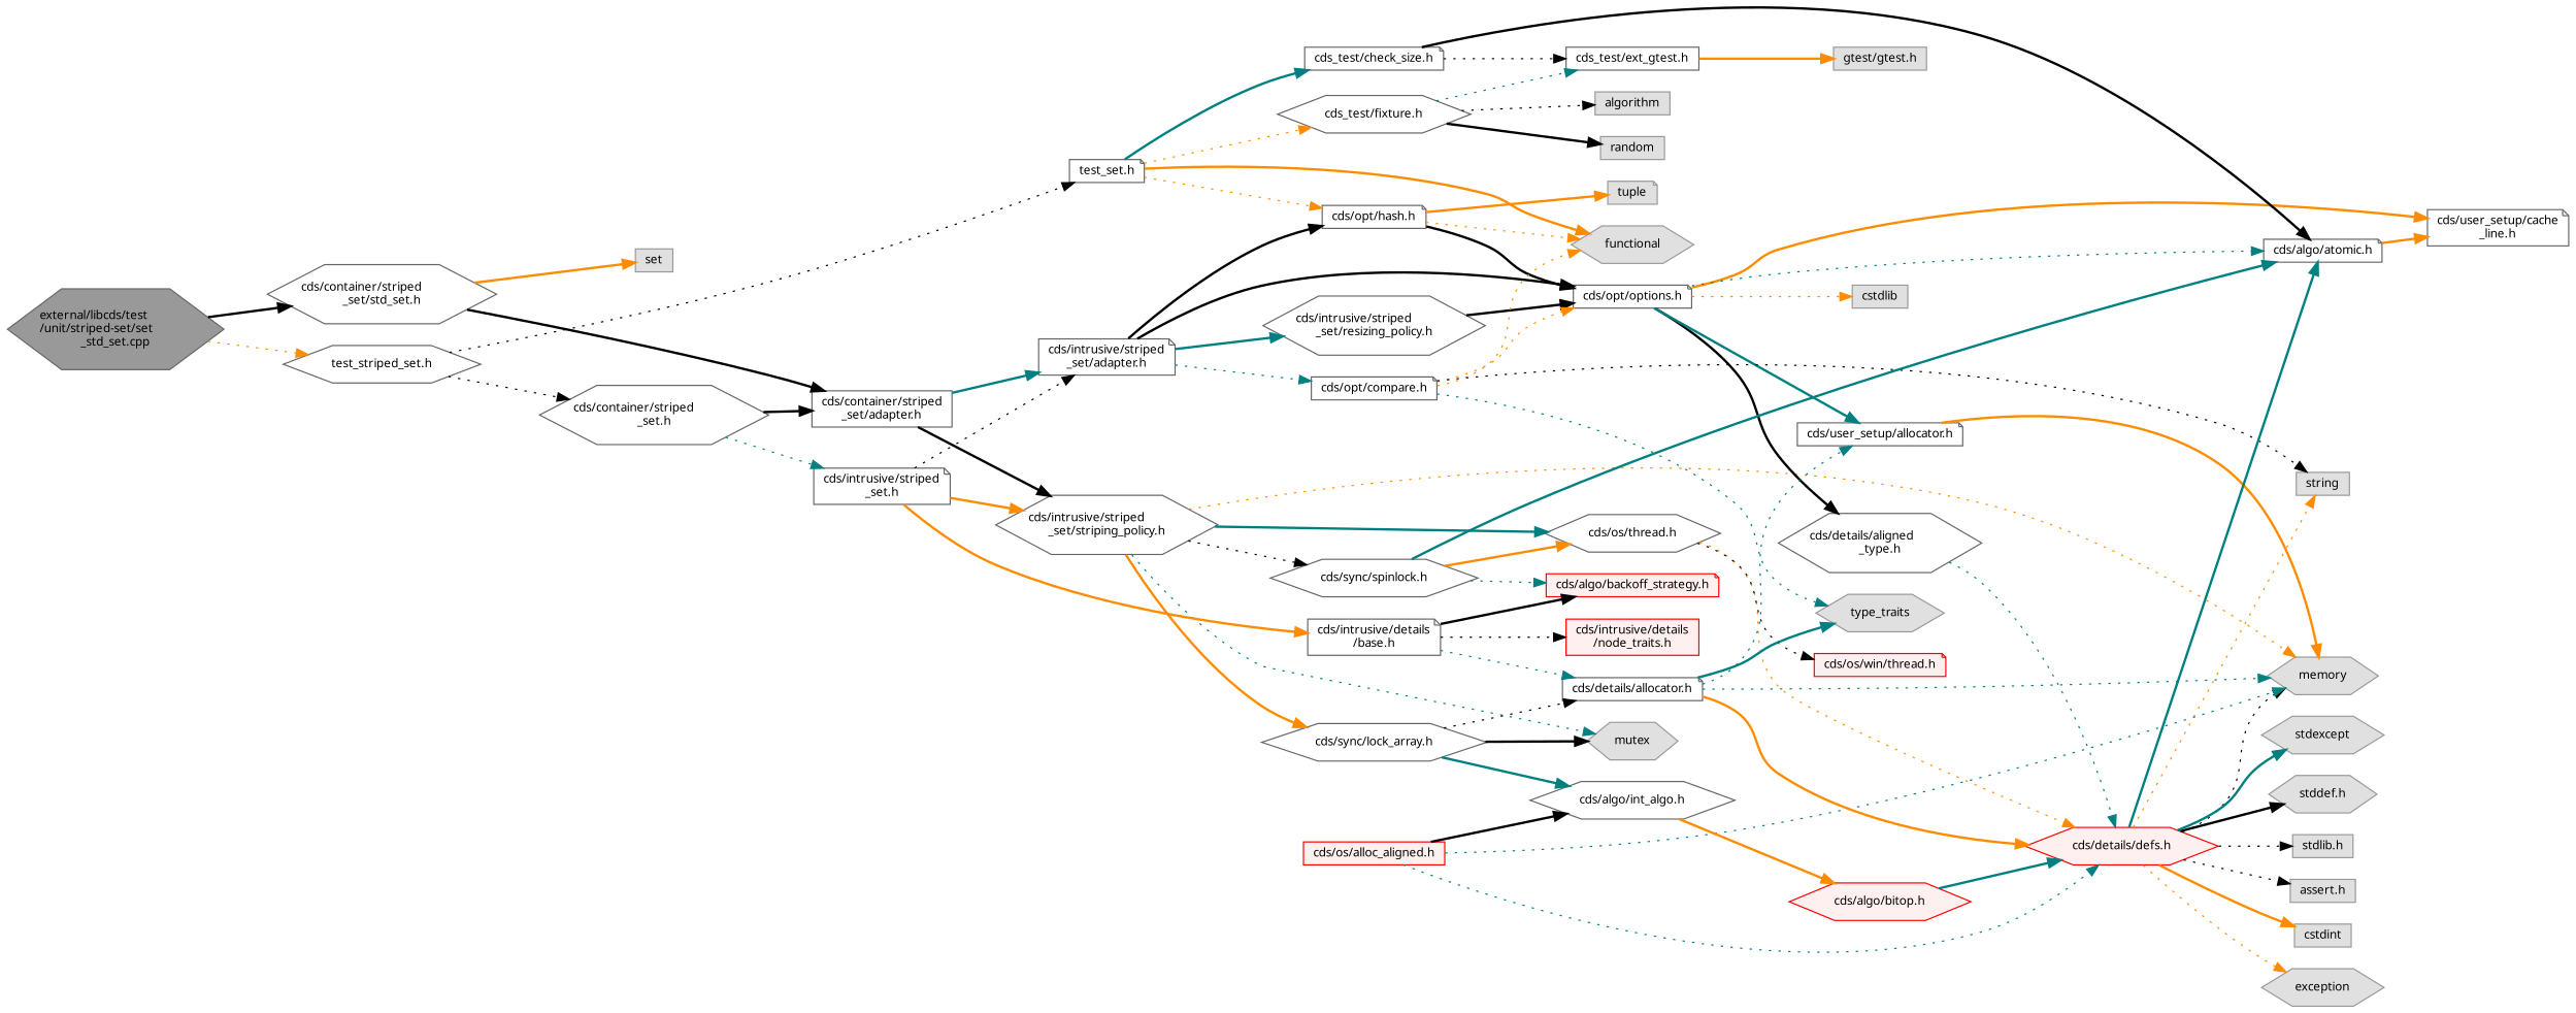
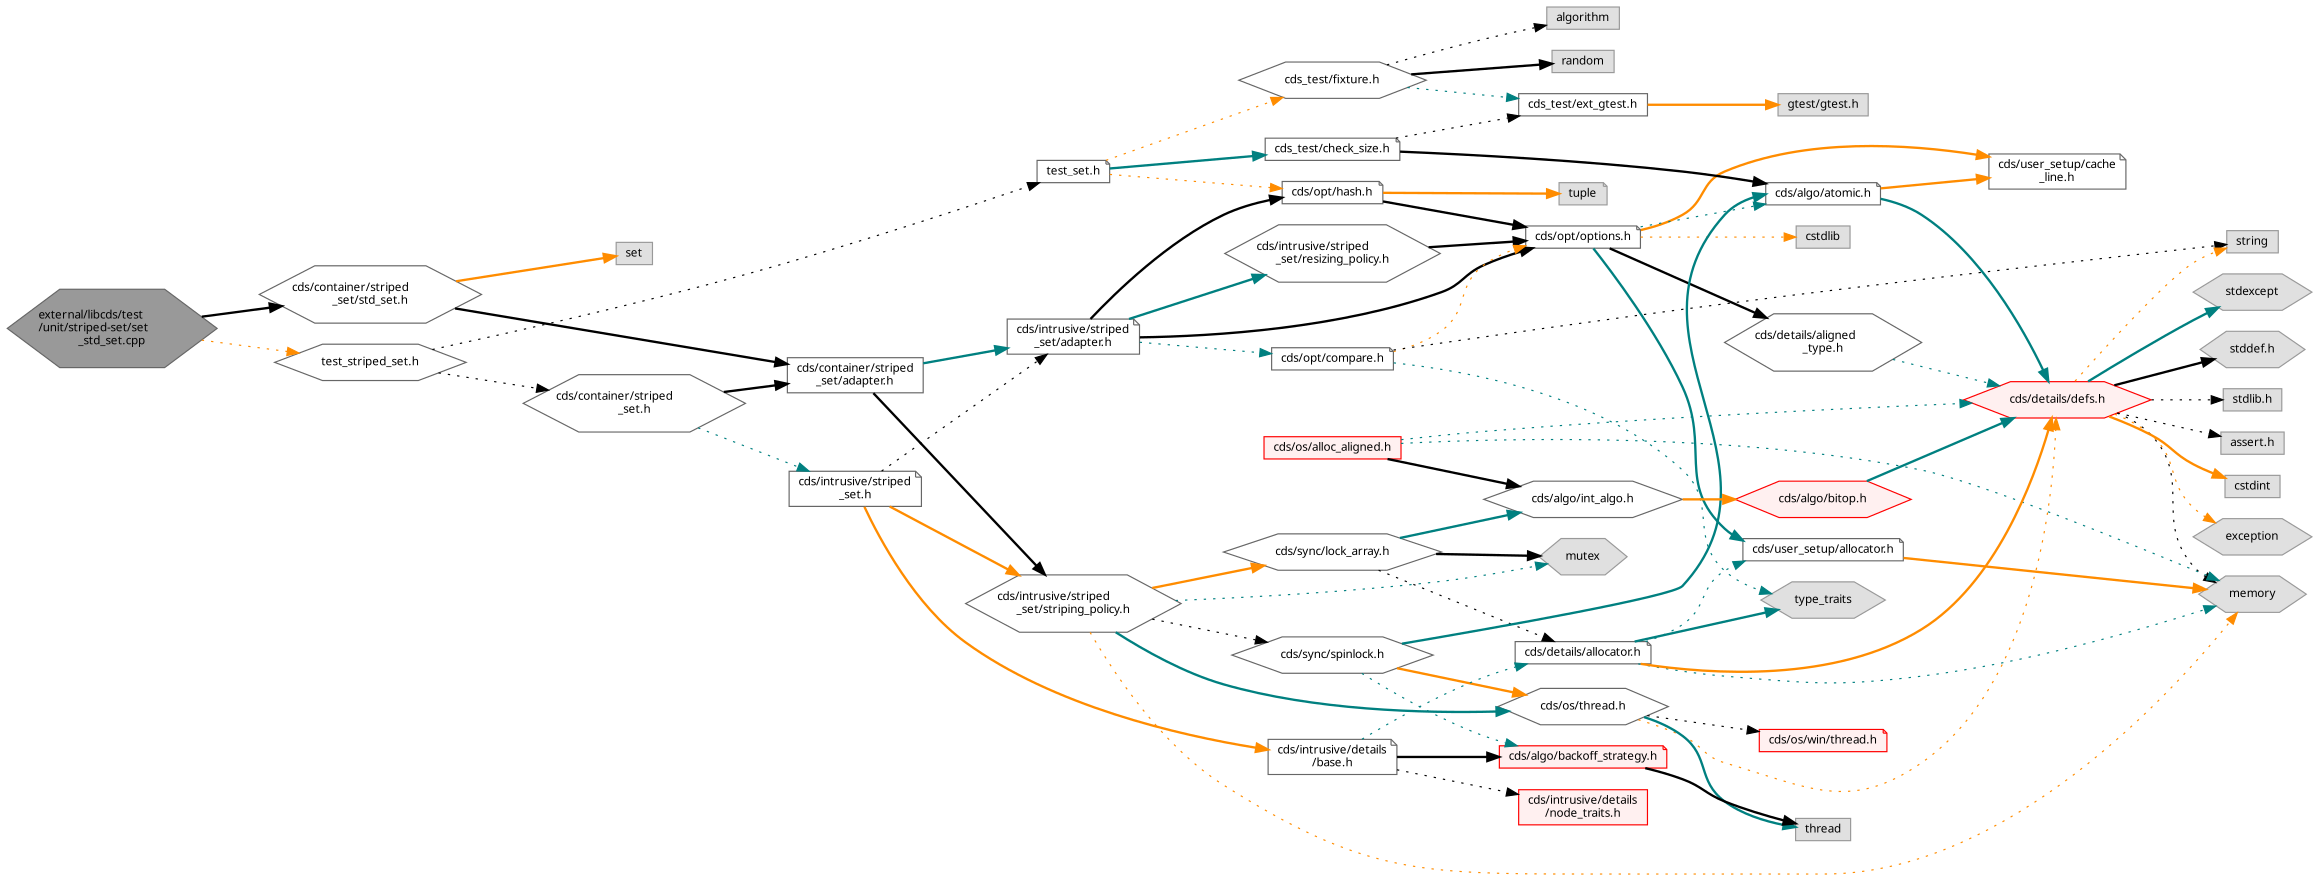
  digraph {
    fontname="Noto Sans"
    rankdir=LR
    node [color=grey40 fillcolor=white fontname="Noto Sans" fontsize=10 shape=hexagon style=filled]
    edge [color=black fontname="Noto Sans" fontsize=10 labelfontname=Helvetica labelfontsize=10 style=bold]
    n1 [color=gray40 fillcolor=grey60 fontcolor=black height=0.2 label="external/libcds/test\l/unit/striped-set/set\l_std_set.cpp" width=0.4]
    n2 [height=0.2 label="cds/container/striped\l_set/std_set.h" width=0.4]
    n3 [height=0.2 label="test_striped_set.h" width=0.4]
    n4 [height=0.2 label="cds/container/striped\l_set/adapter.h" shape=box width=0.4]
    n5 [color=grey60 fillcolor="#E0E0E0" height=0.2 label=set shape=box width=0.4]
    n6 [height=0.2 label="test_set.h" shape=note width=0.4]
    n7 [height=0.2 label="cds/container/striped\l_set.h" width=0.4]
    n8 [height=0.2 label="cds/intrusive/striped\l_set/adapter.h" shape=note width=0.4]
    n9 [height=0.2 label="cds/intrusive/striped\l_set/striping_policy.h" width=0.4]
    n10 [height=0.2 label="cds/opt/options.h" shape=note width=0.4]
    n11 [height=0.2 label="cds/intrusive/striped\l_set/resizing_policy.h" width=0.4]
    n12 [height=0.2 label="cds/opt/hash.h" shape=note width=0.4]
    n13 [height=0.2 label="cds/opt/compare.h" shape=note width=0.4]
    n14 [color=grey60 fillcolor="#E0E0E0" height=0.2 label=memory width=0.4]
    n15 [color=grey60 fillcolor="#E0E0E0" height=0.2 label=mutex width=0.4]
    n16 [height=0.2 label="cds/sync/lock_array.h" width=0.4]
    n17 [height=0.2 label="cds/os/thread.h" width=0.4]
    n18 [height=0.2 label="cds/sync/spinlock.h" width=0.4]
    n19 [color=grey60 fillcolor="#E0E0E0" height=0.2 label=cstdlib shape=box width=0.4]
    n20 [height=0.2 label="cds/details/aligned\l_type.h" width=0.4]
    n21 [height=0.2 label="cds/user_setup/allocator.h" shape=note width=0.4]
    n22 [height=0.2 label="cds/user_setup/cache\l_line.h" shape=note width=0.4]
    n23 [height=0.2 label="cds/algo/atomic.h" shape=note width=0.4]
    n24 [color=grey60 fillcolor="#E0E0E0" height=0.2 label=tuple shape=note width=0.4]
-   n25 [color=grey60 fillcolor="#E0E0E0" height=0.2 label=functional width=0.4]
    n26 [color=grey60 fillcolor="#E0E0E0" height=0.2 label=string shape=box width=0.4]
    n27 [color=grey60 fillcolor="#E0E0E0" height=0.2 label=type_traits width=0.4]
    n28 [color=red fillcolor="#FFF0F0" height=0.2 label="cds/details/defs.h" width=0.4]
    n29 [color=grey60 fillcolor="#E0E0E0" height=0.2 label="stddef.h" width=0.4]
    n30 [color=grey60 fillcolor="#E0E0E0" height=0.2 label="stdlib.h" shape=box width=0.4]
    n31 [color=grey60 fillcolor="#E0E0E0" height=0.2 label="assert.h" shape=box width=0.4]
    n32 [color=grey60 fillcolor="#E0E0E0" height=0.2 label=cstdint shape=box width=0.4]
    n33 [color=grey60 fillcolor="#E0E0E0" height=0.2 label=exception width=0.4]
    n34 [color=grey60 fillcolor="#E0E0E0" height=0.2 label=stdexcept width=0.4]
    n35 [color=red fillcolor="#FFF0F0" height=0.2 label="cds/os/alloc_aligned.h" shape=box width=0.4]
    n36 [height=0.2 label="cds/algo/int_algo.h" width=0.4]
    n37 [color=red fillcolor="#FFF0F0" height=0.2 label="cds/algo/bitop.h" width=0.4]
    n38 [height=0.2 label="cds/details/allocator.h" shape=note width=0.4]
+   n39 [color=grey60 fillcolor="#E0E0E0" height=0.2 label=thread shape=box width=0.4]
    n40 [color=red fillcolor="#FFF0F0" height=0.2 label="cds/os/win/thread.h" shape=note width=0.4]
    n41 [color=red fillcolor="#FFF0F0" height=0.2 label="cds/algo/backoff_strategy.h" shape=note width=0.4]
    n42 [height=0.2 label="cds_test/check_size.h" shape=note width=0.4]
    n43 [height=0.2 label="cds_test/fixture.h" width=0.4]
    n44 [height=0.2 label="cds/intrusive/striped\l_set.h" shape=note width=0.4]
    n45 [height=0.2 label="cds_test/ext_gtest.h" shape=box width=0.4]
    n46 [color=grey60 fillcolor="#E0E0E0" height=0.2 label=algorithm shape=box width=0.4]
    n47 [color=grey60 fillcolor="#E0E0E0" height=0.2 label=random shape=box width=0.4]
    n48 [color=grey60 fillcolor="#E0E0E0" height=0.2 label="gtest/gtest.h" shape=box width=0.4]
    n49 [height=0.2 label="cds/intrusive/details\l/base.h" shape=note width=0.4]
    n50 [color=red fillcolor="#FFF0F0" height=0.2 label="cds/intrusive/details\l/node_traits.h" shape=box width=0.4]
    n1 -> n2
    n1 -> n3 [color=darkorange style=dotted]
    n2 -> n4
    n2 -> n5 [color=darkorange]
    n3 -> n6 [style=dotted]
    n3 -> n7 [style=dotted]
    n4 -> n8 [color=teal]
    n4 -> n9
    n6 -> n12 [color=darkorange style=dotted]
-   n6 -> n25 [color=darkorange]
    n6 -> n42 [color=teal]
    n6 -> n43 [color=darkorange style=dotted]
    n7 -> n4
    n7 -> n44 [color=teal style=dotted]
    n8 -> n10
    n8 -> n11 [color=teal]
    n8 -> n12
    n8 -> n13 [color=teal style=dotted]
    n9 -> n14 [color=darkorange style=dotted]
    n9 -> n15 [color=teal style=dotted]
    n9 -> n16 [color=darkorange]
    n9 -> n17 [color=teal]
    n9 -> n18 [style=dotted]
    n10 -> n19 [color=darkorange style=dotted]
    n10 -> n20
    n10 -> n21 [color=teal]
    n10 -> n22 [color=darkorange]
    n10 -> n23 [color=teal style=dotted]
    n11 -> n10
    n12 -> n10
    n12 -> n24 [color=darkorange]
-   n12 -> n25 [color=darkorange style=dotted]
    n13 -> n10 [color=darkorange style=dotted]
-   n13 -> n25 [color=darkorange style=dotted]
    n13 -> n26 [style=dotted]
    n13 -> n27 [color=teal style=dotted]
    n16 -> n15
    n16 -> n36 [color=teal]
    n16 -> n38 [style=dotted]
    n17 -> n28 [color=darkorange style=dotted]
+   n17 -> n39 [color=teal]
    n17 -> n40 [style=dotted]
    n18 -> n17 [color=darkorange]
    n18 -> n23 [color=teal]
    n18 -> n41 [color=teal style=dotted]
    n20 -> n28 [color=teal style=dotted]
    n21 -> n14 [color=darkorange]
    n23 -> n22 [color=darkorange]
-   n28 -> n23 [color=teal]
+   n23 -> n28 [color=teal]
    n28 -> n14 [style=dotted]
    n28 -> n26 [color=darkorange style=dotted]
    n28 -> n29
    n28 -> n30 [style=dotted]
    n28 -> n31 [style=dotted]
    n28 -> n32 [color=darkorange]
    n28 -> n33 [color=darkorange style=dotted]
    n28 -> n34 [color=teal]
    n35 -> n14 [color=teal style=dotted]
    n35 -> n28 [color=teal style=dotted]
    n35 -> n36
    n36 -> n37 [color=darkorange]
    n37 -> n28 [color=teal]
    n38 -> n14 [color=teal style=dotted]
    n38 -> n21 [color=teal style=dotted]
    n38 -> n27 [color=teal]
    n38 -> n28 [color=darkorange]
+   n41 -> n39
    n42 -> n23
    n42 -> n45 [style=dotted]
    n43 -> n45 [color=teal style=dotted]
    n43 -> n46 [style=dotted]
    n43 -> n47
    n44 -> n8 [style=dotted]
    n44 -> n9 [color=darkorange]
    n44 -> n49 [color=darkorange]
    n45 -> n48 [color=darkorange]
    n49 -> n38 [color=teal style=dotted]
    n49 -> n41
    n49 -> n50 [style=dotted]
  }
